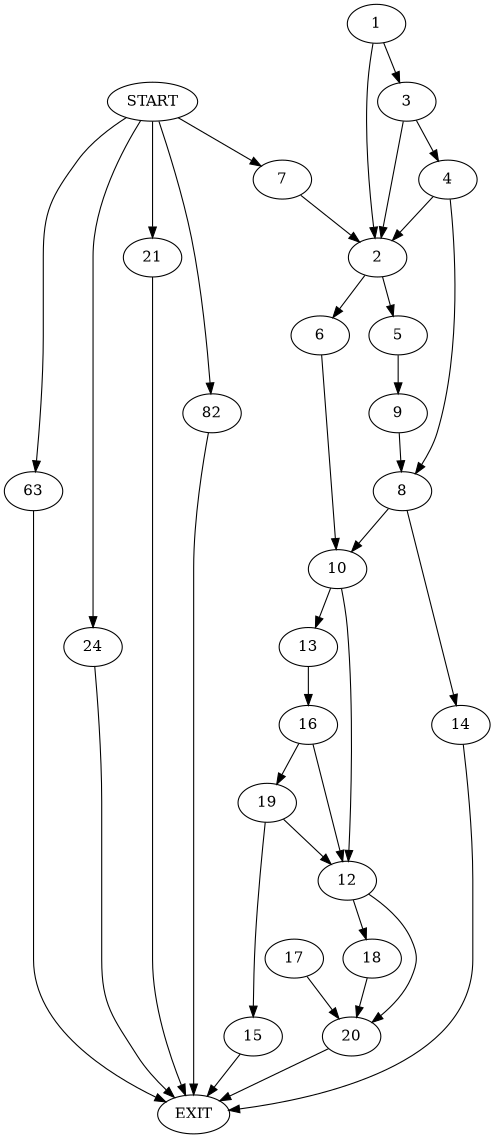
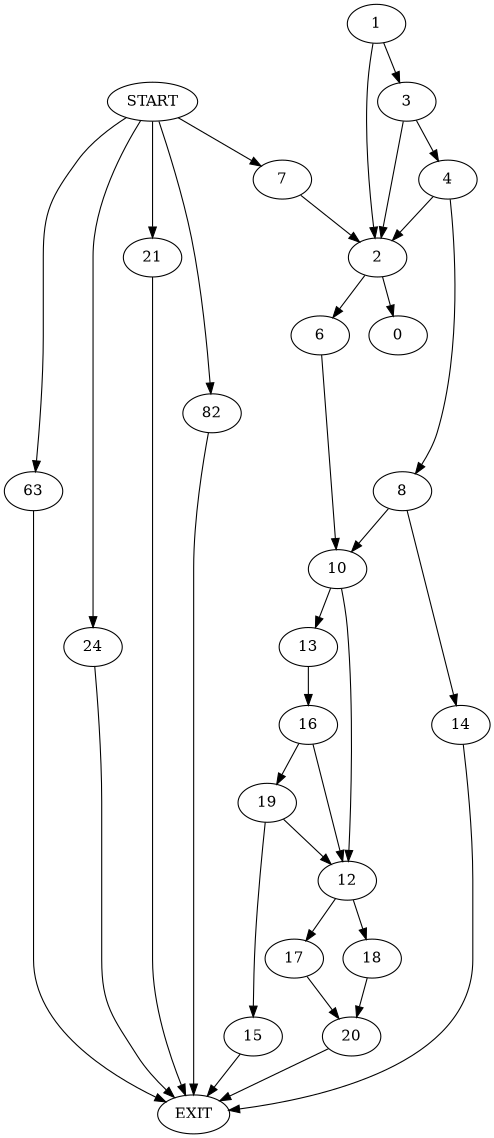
  digraph {
    n1 [label=START]
    7
    21
    n4 [label=82]
    n5 [label=63]
    24
    1
    2
    3
    n10 [label=EXIT]
-   5
+   5 [label=0]
    6
    4
-   9
    10
    8
    14
    12
    13
    17
    18
    16
    20
    15
    19
    n1 -> 7
    n1 -> 21
    n1 -> n4
    n1 -> n5
    n1 -> 24
    7 -> 2
    21 -> n10
    n4 -> n10
    n5 -> n10
    24 -> n10
    1 -> 2
    1 -> 3
    2 -> 5
    2 -> 6
    3 -> 2
    3 -> 4
-   5 -> 9
    6 -> 10
    4 -> 2
    4 -> 8
-   9 -> 8
    10 -> 12
    10 -> 13
    8 -> 10
    8 -> 14
    14 -> n10
-   12 -> 20
+   12 -> 17
    12 -> 18
    13 -> 16
    17 -> 20
    18 -> 20
    16 -> 12
    16 -> 19
    20 -> n10
    15 -> n10
    19 -> 12
    19 -> 15
  }
